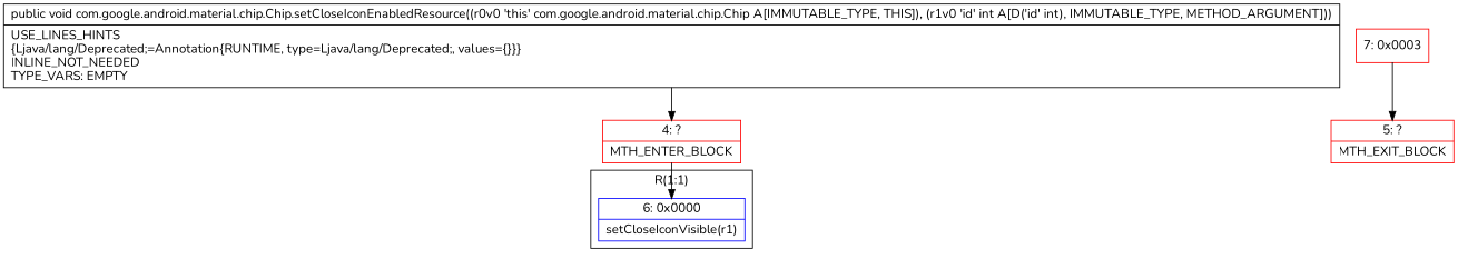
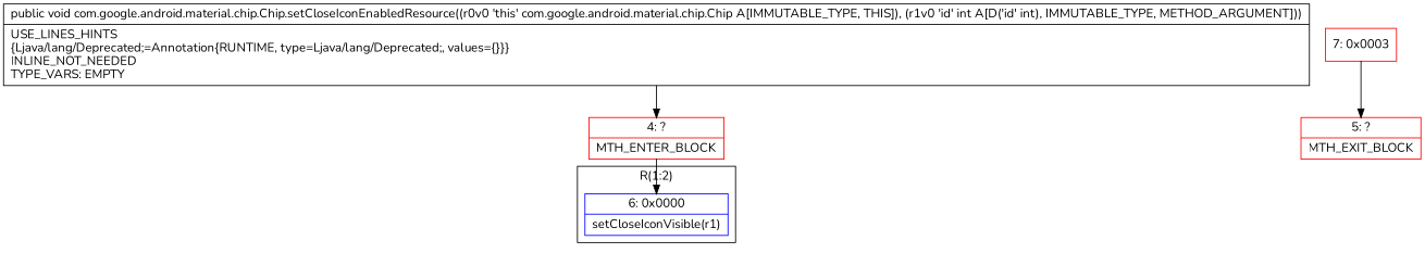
  digraph {
    fontname=Nunito
    node [color=red fontname=Nunito shape=record]
    edge [fontname=Nunito]
    n1 [color=blue label="{6\:\ 0x0000|setCloseIconVisible(r1)\l}"]
    n2 [label="{7\:\ 0x0003}"]
    n3 [label="{5\:\ ?|MTH_EXIT_BLOCK\l}"]
    n4 [label="{4\:\ ?|MTH_ENTER_BLOCK\l}"]
    n5 [label="{public void com.google.android.material.chip.Chip.setCloseIconEnabledResource((r0v0 'this' com.google.android.material.chip.Chip A[IMMUTABLE_TYPE, THIS]), (r1v0 'id' int A[D('id' int), IMMUTABLE_TYPE, METHOD_ARGUMENT]))  | USE_LINES_HINTS\l\{Ljava\/lang\/Deprecated;=Annotation\{RUNTIME, type=Ljava\/lang\/Deprecated;, values=\{\}\}\}\lINLINE_NOT_NEEDED\lTYPE_VARS: EMPTY\l}" color=""]
    subgraph cluster_1 {
-     label="R(1:1)"
+     label="R(1:2)"
      n1
    }
    n2 -> n3
    n4 -> n1
    n5 -> n4
  }
